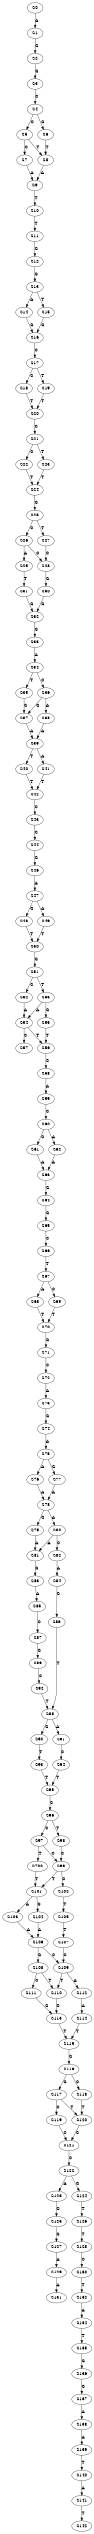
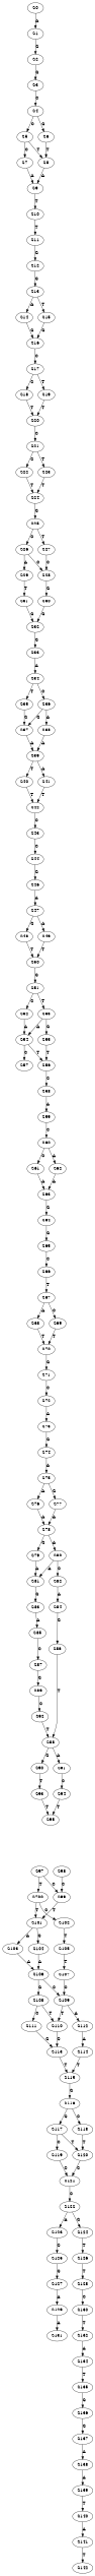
  strict digraph {
    S0
    S1
    S2
    S3
    S4
    S5
    S6
    S7
    S8
    S9
    S10
    S11
    S12
    S13
    S14
    S15
    S16
    S17
    S18
    S19
    S20
    S21
    S22
    S23
    S24
    S25
    S26
    S27
    S28
    S29
    S30
    S31
    S32
    S33
    S34
    S35
    S36
    S37
    S38
    S39
    S40
    S41
    S42
    S43
    S44
    S46
    S47
    S48
    S49
    S50
    S51
    S52
    S53
    S54
    S55
    S56
    S57
    S58
    S59
    S60
    S61
    S62
    S63
    S64
    S65
    S66
    S67
    S68
    S69
    S70
    S71
    S72
    S73
    S74
    S75
    S76
    S77
    S78
    S79
    S80
    S81
    S82
    S83
    S84
    S85
    S86
    S87
    S88
    S89
    S90
    S91
    S92
    S93
    S94
    S95
-   S96
    S97
    S98
    S99
    n100 [label=S700]
    S101
    S102
    S103
    S104
    S105
    S106
    S107
    S108
    S109
    S110
    S111
    S112
    S113
    S114
    S115
    S116
    S117
    S118
    S119
    S120
    S121
    S122
    S123
    S124
    S125
    S126
    S127
    S128
    S129
    S130
    S131
    S132
    S134
    S135
    S136
    S137
    S138
    S139
    S140
    S141
    S142
    S0 -> S1 [label=A]
    S1 -> S2 [label=G]
    S2 -> S3 [label=G]
    S3 -> S4 [label=C]
    S4 -> S5 [label=C]
    S4 -> S6 [label=G]
    S5 -> S7 [label=C]
    S5 -> S8 [label=T]
    S6 -> S8 [label=T]
    S7 -> S9 [label=A]
    S8 -> S9 [label=A]
    S9 -> S10 [label=T]
    S10 -> S11 [label=T]
    S11 -> S12 [label=G]
    S12 -> S13 [label=G]
    S13 -> S14 [label=A]
    S13 -> S15 [label=T]
    S14 -> S16 [label=G]
    S15 -> S16 [label=G]
    S16 -> S17 [label=C]
    S17 -> S18 [label=C]
    S17 -> S19 [label=T]
    S18 -> S20 [label=T]
    S19 -> S20 [label=T]
    S20 -> S21 [label=C]
    S21 -> S22 [label=C]
    S21 -> S23 [label=T]
    S22 -> S24 [label=T]
    S23 -> S24 [label=T]
    S24 -> S25 [label=G]
    S25 -> S26 [label=C]
    S25 -> S27 [label=T]
    S26 -> S28 [label=C]
    S26 -> S29 [label=A]
    S27 -> S28 [label=C]
    S28 -> S30 [label=G]
    S29 -> S31 [label=T]
    S30 -> S32 [label=G]
    S31 -> S32 [label=G]
    S32 -> S33 [label=G]
    S33 -> S34 [label=A]
    S34 -> S35 [label=T]
    S34 -> S36 [label=C]
    S35 -> S37 [label=G]
    S36 -> S37 [label=G]
    S36 -> S38 [label=A]
    S37 -> S39 [label=A]
    S38 -> S39 [label=A]
    S39 -> S40 [label=T]
    S39 -> S41 [label=A]
    S40 -> S42 [label=T]
    S41 -> S42 [label=T]
    S42 -> S43 [label=C]
    S43 -> S44 [label=C]
    S44 -> S46 [label=G]
    S46 -> S47 [label=A]
    S47 -> S48 [label=G]
    S47 -> S49 [label=A]
    S48 -> S50 [label=T]
    S49 -> S50 [label=T]
    S50 -> S51 [label=G]
    S51 -> S52 [label=C]
    S51 -> S53 [label=T]
    S52 -> S54 [label=A]
    S53 -> S54 [label=A]
    S53 -> S55 [label=G]
    S54 -> S56 [label=T]
    S54 -> S57 [label=C]
    S55 -> S56 [label=T]
    S56 -> S58 [label=C]
    S58 -> S59 [label=A]
    S59 -> S60 [label=C]
    S60 -> S61 [label=C]
    S60 -> S62 [label=A]
    S61 -> S63 [label=A]
    S62 -> S63 [label=A]
    S63 -> S64 [label=G]
    S64 -> S65 [label=G]
    S65 -> S66 [label=C]
    S66 -> S67 [label=T]
    S67 -> S68 [label=A]
    S67 -> S69 [label=C]
    S68 -> S70 [label=T]
    S69 -> S70 [label=T]
    S70 -> S71 [label=G]
    S71 -> S72 [label=C]
    S72 -> S73 [label=A]
    S73 -> S74 [label=G]
    S74 -> S75 [label=A]
    S75 -> S76 [label=A]
    S75 -> S77 [label=G]
    S76 -> S78 [label=A]
    S77 -> S78 [label=A]
    S78 -> S79 [label=G]
    S78 -> S80 [label=A]
    S79 -> S81 [label=A]
    S80 -> S81 [label=A]
    S80 -> S82 [label=C]
    S81 -> S83 [label=G]
    S82 -> S84 [label=A]
    S83 -> S85 [label=A]
    S84 -> S86 [label=G]
    S85 -> S87 [label=C]
    S86 -> S88 [label=T]
    S87 -> S89 [label=G]
    S88 -> S90 [label=G]
    S88 -> S91 [label=A]
    S89 -> S92 [label=C]
    S90 -> S93 [label=T]
    S91 -> S94 [label=C]
    S92 -> S88 [label=T]
    S93 -> S95 [label=T]
    S94 -> S95 [label=T]
-   S95 -> S96 [label=C]
-   S96 -> S97 [label=C]
-   S96 -> S98 [label=T]
    S97 -> S99 [label=C]
    S97 -> n100 [label=T]
    S98 -> S99 [label=C]
    S99 -> S101 [label=T]
-   S99 -> S102 [label=C]
+   n100 -> S102 [label=C]
    n100 -> S101 [label=T]
    S101 -> S103 [label=A]
    S101 -> S104 [label=G]
    S102 -> S105 [label=T]
    S103 -> S106 [label=A]
    S104 -> S106 [label=A]
    S105 -> S107 [label=T]
    S106 -> S108 [label=G]
    S106 -> S109 [label=C]
    S107 -> S109 [label=C]
    S108 -> S110 [label=T]
    S108 -> S111 [label=C]
    S109 -> S110 [label=T]
    S109 -> S112 [label=A]
    S110 -> S113 [label=G]
    S111 -> S113 [label=G]
    S112 -> S114 [label=A]
    S113 -> S115 [label=T]
    S114 -> S115 [label=T]
    S115 -> S116 [label=G]
    S116 -> S117 [label=G]
    S116 -> S118 [label=C]
    S117 -> S119 [label=C]
    S117 -> S120 [label=T]
    S118 -> S120 [label=T]
    S119 -> S121 [label=C]
    S120 -> S121 [label=C]
    S121 -> S122 [label=C]
    S122 -> S123 [label=A]
    S122 -> S124 [label=G]
    S123 -> S125 [label=G]
    S124 -> S126 [label=T]
    S125 -> S127 [label=G]
    S126 -> S128 [label=T]
    S127 -> S129 [label=A]
    S128 -> S130 [label=C]
    S129 -> S131 [label=A]
    S130 -> S132 [label=T]
    S132 -> S134 [label=A]
    S134 -> S135 [label=T]
    S135 -> S136 [label=G]
    S136 -> S137 [label=G]
    S137 -> S138 [label=A]
    S138 -> S139 [label=A]
    S139 -> S140 [label=T]
    S140 -> S141 [label=A]
    S141 -> S142 [label=T]
  }
